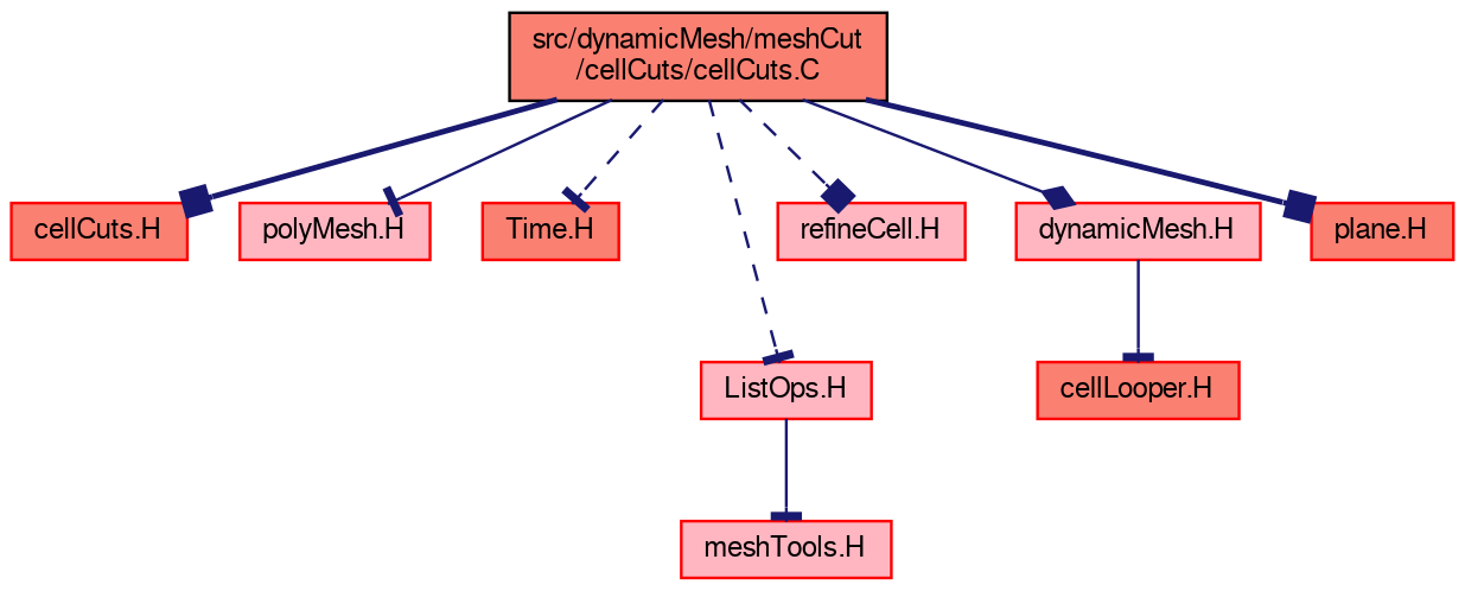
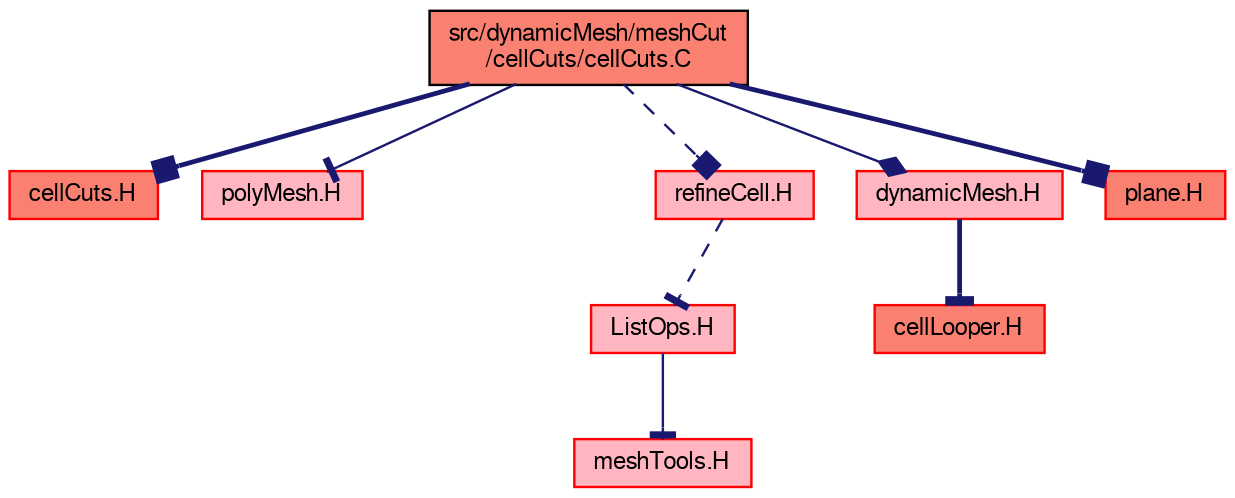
  digraph {
    node [color=red fillcolor=salmon fontname=FreeSans fontsize=10 shape=record style=filled]
    edge [arrowhead=tee color=midnightblue fontname=FreeSans fontsize=10 labelfontname=FreeSans labelfontsize=10 style=bold]
    n1 [color=black fontcolor=black height=0.2 label="src/dynamicMesh/meshCut\l/cellCuts/cellCuts.C" width=0.4]
    n2 [height=0.2 label="cellCuts.H" width=0.4]
    n3 [fillcolor=lightpink height=0.2 label="polyMesh.H" width=0.4]
-   n4 [height=0.2 label="Time.H" width=0.4]
    n5 [fillcolor=lightpink height=0.2 label="ListOps.H" width=0.4]
    n6 [fillcolor=lightpink height=0.2 label="refineCell.H" width=0.4]
    n7 [fillcolor=lightpink height=0.2 label="dynamicMesh.H" width=0.4]
    n8 [height=0.2 label="plane.H" width=0.4]
    n9 [fillcolor=lightpink height=0.2 label="meshTools.H" width=0.4]
    n10 [height=0.2 label="cellLooper.H" width=0.4]
    n1 -> n2 [arrowhead=box]
    n1 -> n3 [style=solid]
-   n1 -> n4 [style=dashed]
-   n1 -> n5 [style=dashed]
+   n6 -> n5 [style=dashed]
    n1 -> n6 [arrowhead=box style=dashed]
    n1 -> n7 [arrowhead=diamond style=solid]
    n1 -> n8 [arrowhead=box]
    n5 -> n9 [style=solid]
-   n7 -> n10 [style=solid]
+   n7 -> n10
  }
